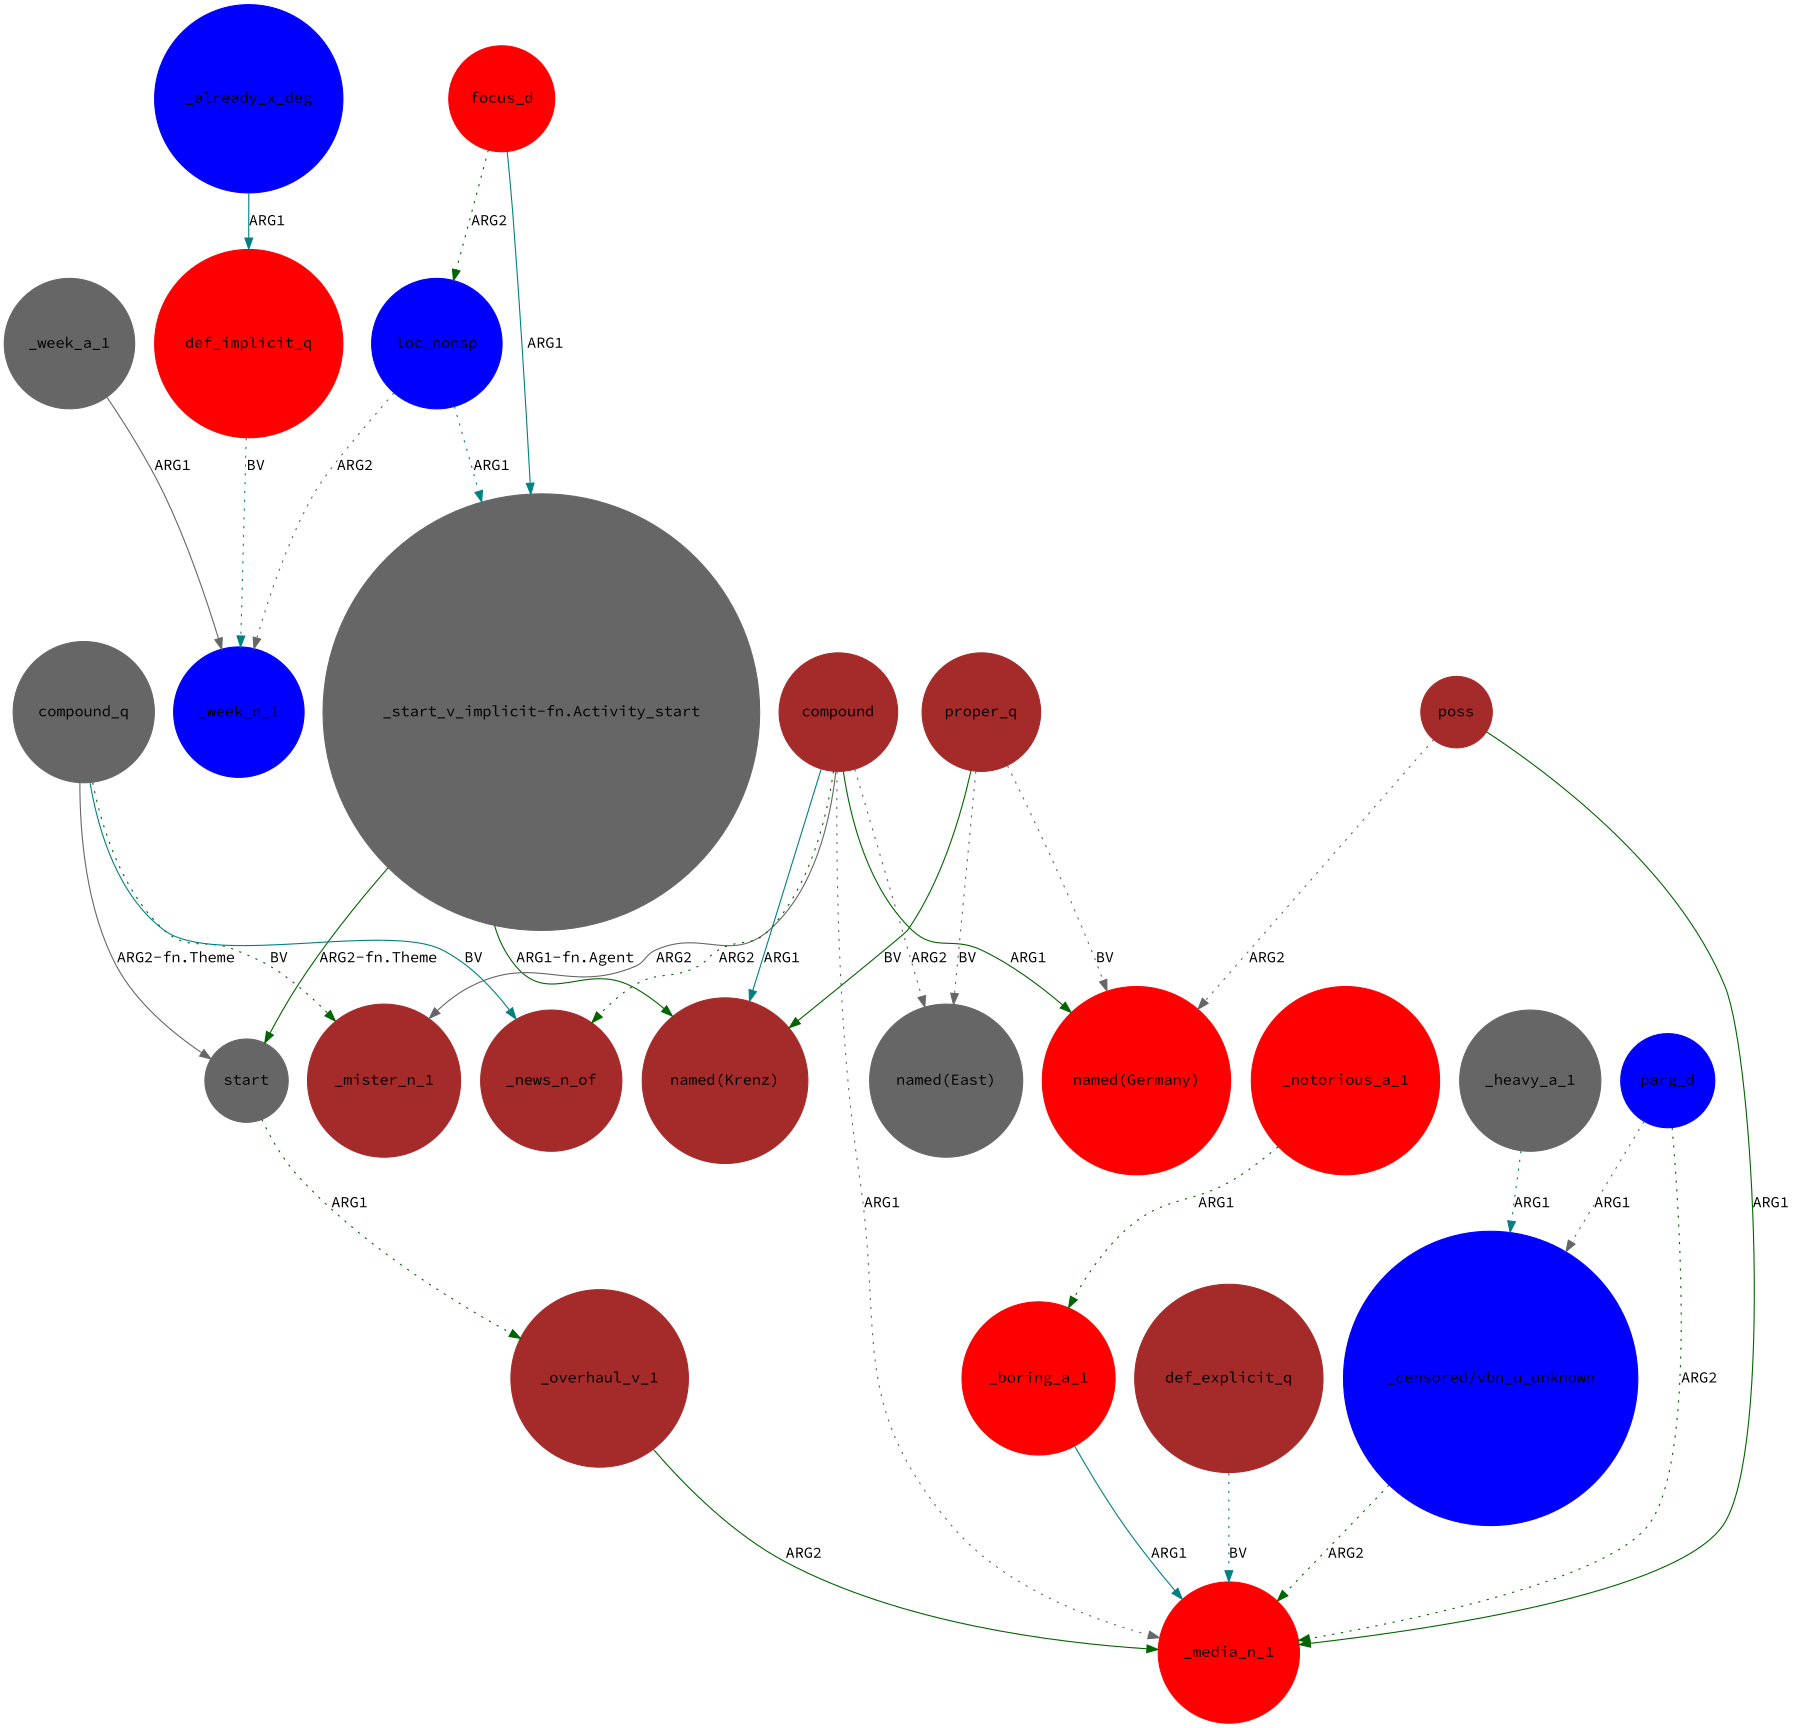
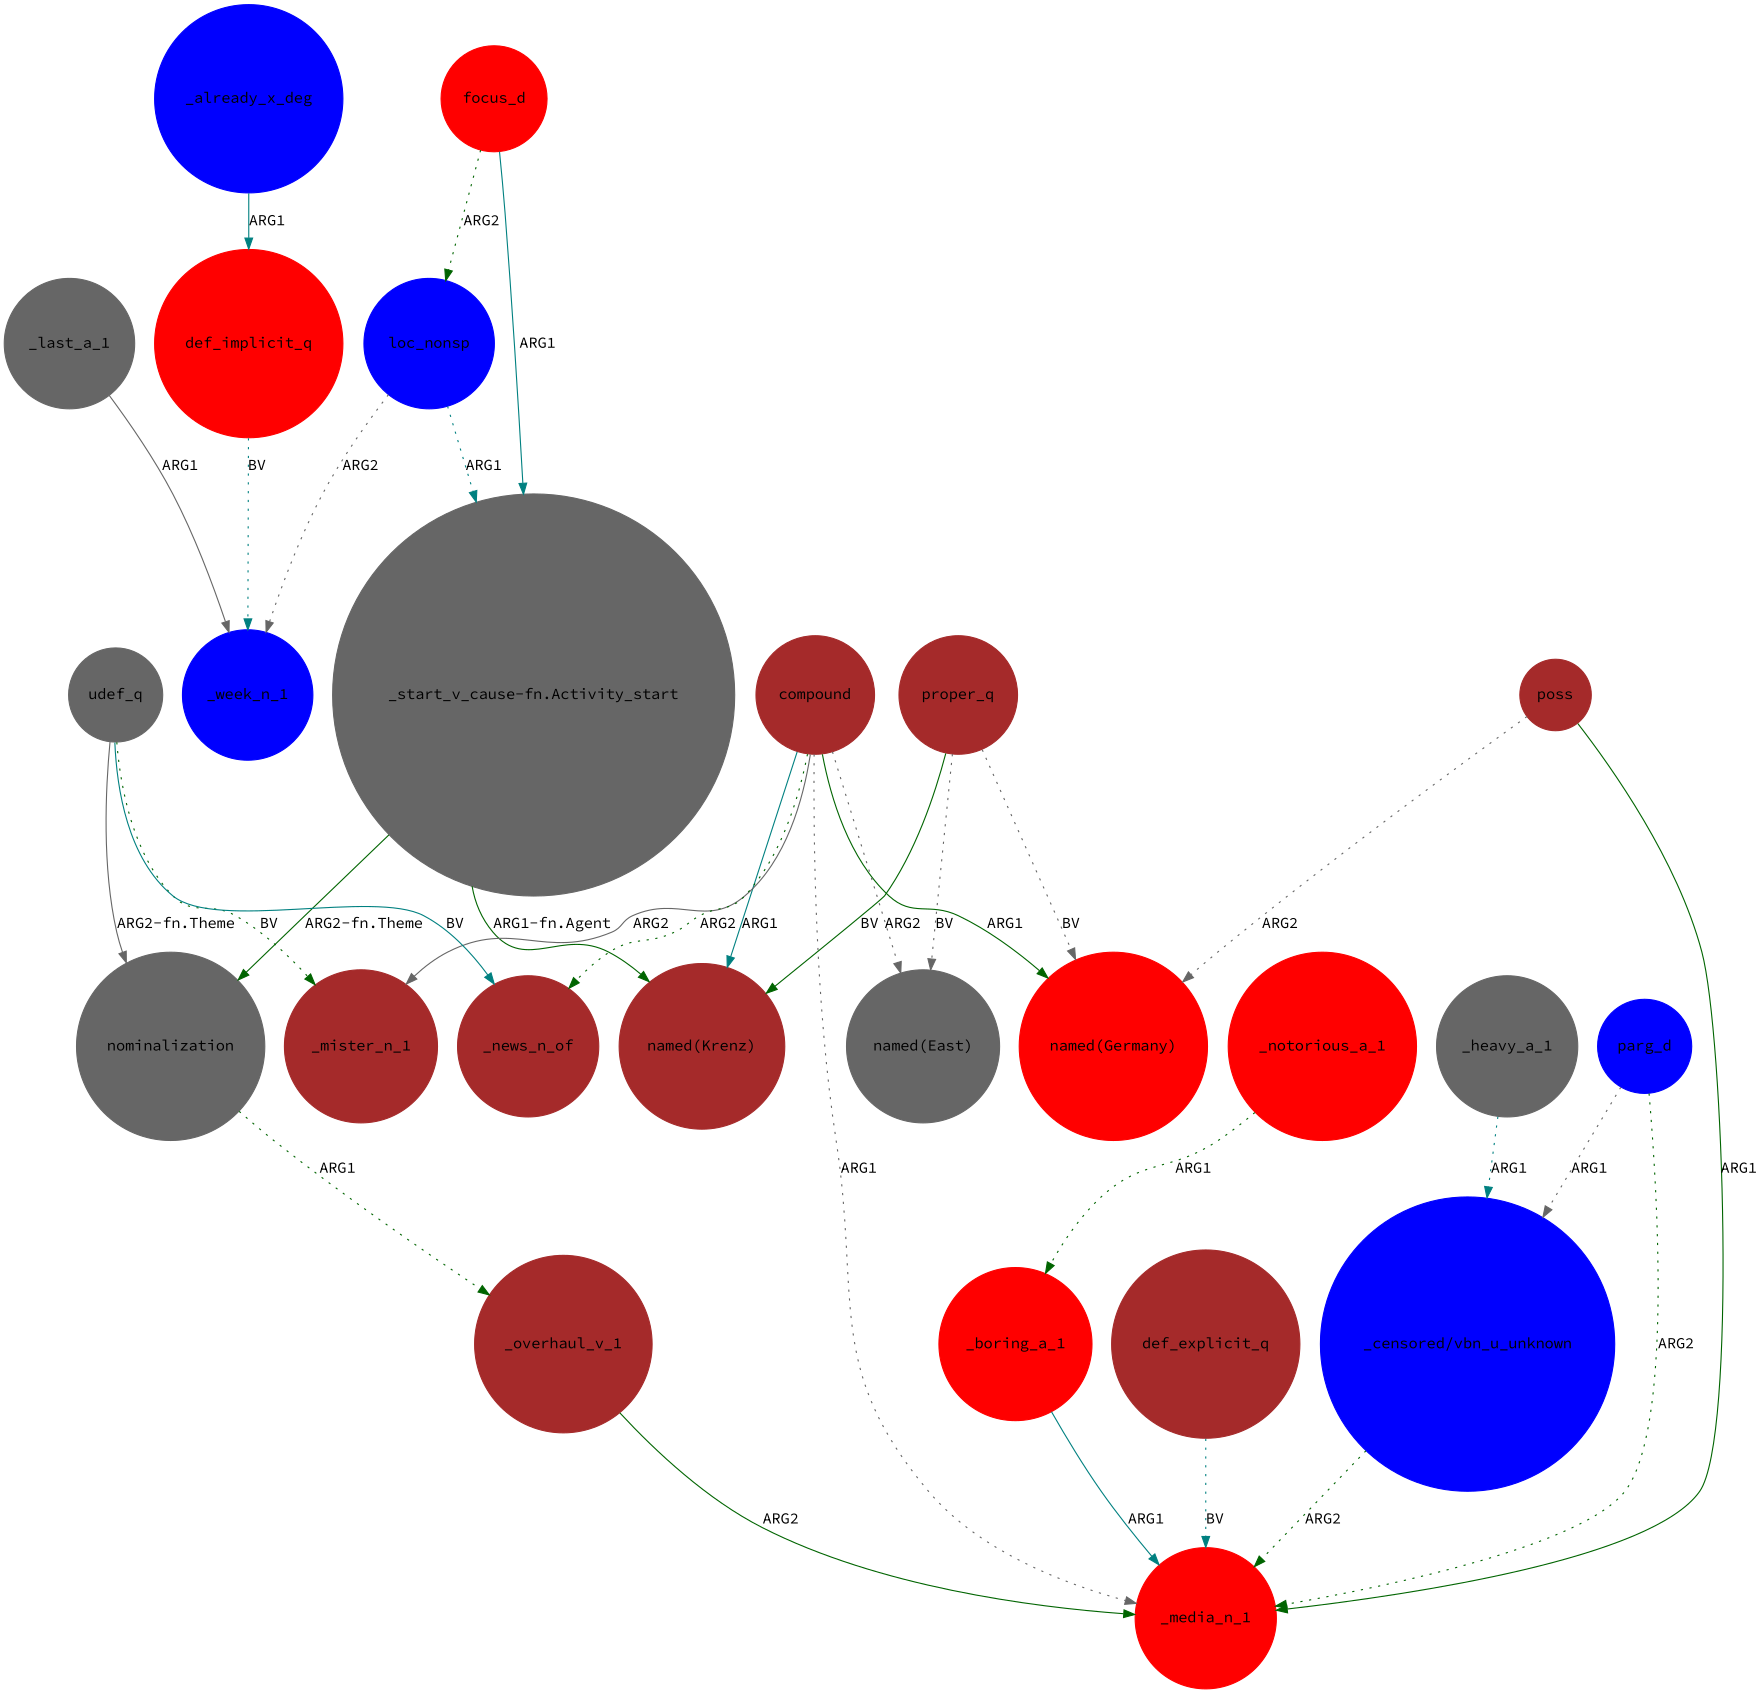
  digraph {
    fontname="Source Code Pro"
    node [color=brown fontname="Source Code Pro" shape=circle style=filled]
    edge [color=darkgreen fontname="Source Code Pro" style=dotted]
    focus_d [color=red]
    loc_nonsp [color=blue]
-   "_start_v_cause-fn.Activity_start" [color=gray40 label="_start_v_implicit-fn.Activity_start"]
+   "_start_v_cause-fn.Activity_start" [color=gray40]
    _week_n_1 [color=blue]
    "named(Krenz)"
-   nominalization [color=gray40 label=start]
+   nominalization [color=gray40]
    _media_n_1 [color=red]
    compound
    "named(Germany)" [color=red]
    _mister_n_1
    _news_n_of
    "named(East)" [color=gray40]
    def_implicit_q [color=red]
    proper_q
    _boring_a_1 [color=red]
    _notorious_a_1 [color=red]
    _overhaul_v_1
    _already_x_deg [color=blue]
-   udef_q [color=gray40 label=compound_q]
+   udef_q [color=gray40]
    def_explicit_q
    _heavy_a_1 [color=gray40]
    "_censored/vbn_u_unknown" [color=blue]
    parg_d [color=blue]
-   _last_a_1 [color=gray40 label=_week_a_1]
+   _last_a_1 [color=gray40]
    poss
    focus_d -> loc_nonsp [label=ARG2]
    focus_d -> "_start_v_cause-fn.Activity_start" [color=teal label=ARG1 style=solid]
    loc_nonsp -> "_start_v_cause-fn.Activity_start" [color=teal label=ARG1]
    loc_nonsp -> _week_n_1 [color=gray40 label=ARG2]
    "_start_v_cause-fn.Activity_start" -> "named(Krenz)" [label="ARG1-fn.Agent" style=solid]
    "_start_v_cause-fn.Activity_start" -> nominalization [label="ARG2-fn.Theme" style=solid]
    nominalization -> _overhaul_v_1 [label=ARG1]
    compound -> "named(Krenz)" [color=teal label=ARG1 style=solid]
    compound -> _media_n_1 [color=gray40 label=ARG1]
    compound -> "named(Germany)" [label=ARG1 style=solid]
    compound -> _mister_n_1 [color=gray40 label=ARG2 style=solid]
    compound -> _news_n_of [label=ARG2]
    compound -> "named(East)" [color=gray40 label=ARG2]
    def_implicit_q -> _week_n_1 [color=teal label=BV]
    proper_q -> "named(Krenz)" [label=BV style=solid]
    proper_q -> "named(Germany)" [color=gray40 label=BV]
    proper_q -> "named(East)" [color=gray40 label=BV]
    _boring_a_1 -> _media_n_1 [color=teal label=ARG1 style=solid]
    _notorious_a_1 -> _boring_a_1 [label=ARG1]
    _overhaul_v_1 -> _media_n_1 [label=ARG2 style=solid]
    _already_x_deg -> def_implicit_q [color=teal label=ARG1 style=solid]
    udef_q -> nominalization [color=gray40 label="ARG2-fn.Theme" style=solid]
    udef_q -> _mister_n_1 [label=BV]
    udef_q -> _news_n_of [color=teal label=BV style=solid]
    def_explicit_q -> _media_n_1 [color=teal label=BV]
    _heavy_a_1 -> "_censored/vbn_u_unknown" [color=teal label=ARG1]
    "_censored/vbn_u_unknown" -> _media_n_1 [label=ARG2]
    parg_d -> _media_n_1 [label=ARG2]
    parg_d -> "_censored/vbn_u_unknown" [color=gray40 label=ARG1]
    _last_a_1 -> _week_n_1 [color=gray40 label=ARG1 style=solid]
    poss -> _media_n_1 [label=ARG1 style=solid]
    poss -> "named(Germany)" [color=gray40 label=ARG2]
  }
